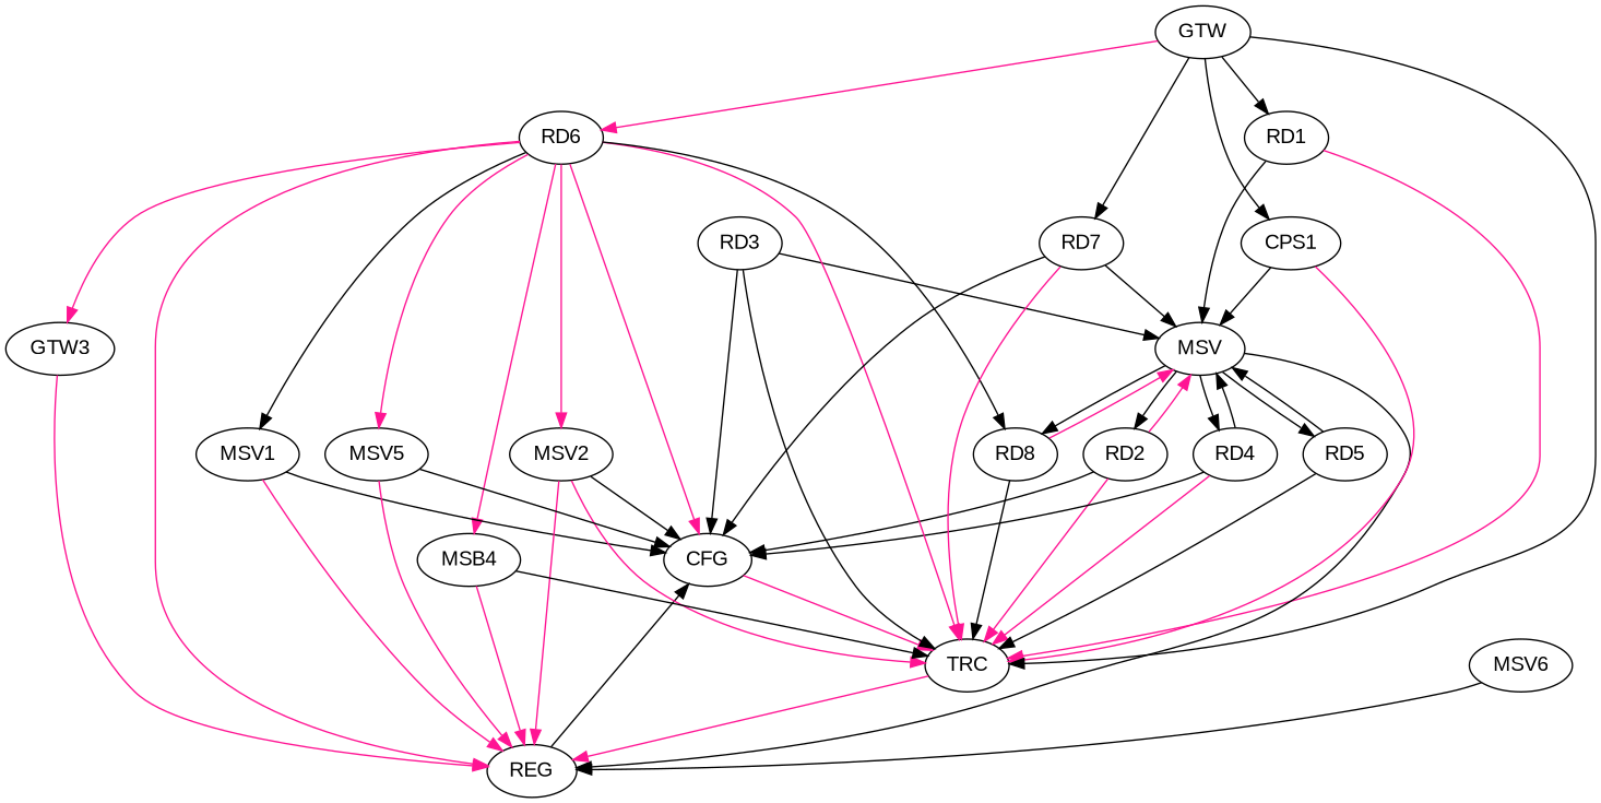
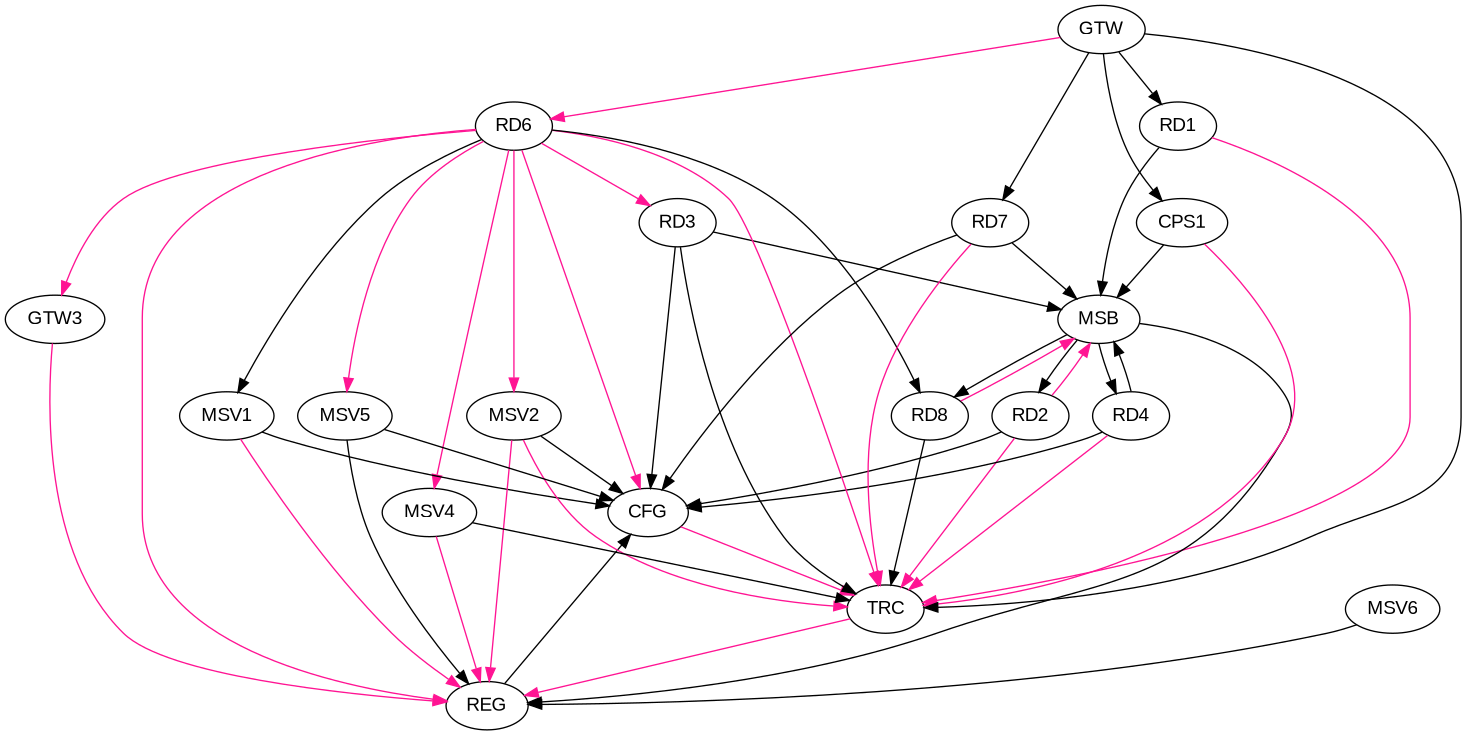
  strict digraph {
    fontname="Liberation Sans"
    node [fontname="Liberation Sans"]
    edge [color=black fontname="Liberation Sans"]
    n1 [label=RD1]
-   n2 [label=MSV]
+   n2 [label=MSB]
    n3 [label=TRC]
    n4 [label=RD2]
    n5 [label=RD4]
-   n6 [label=RD5]
    n7 [label=RD8]
    n8 [label=REG]
    n9 [label=CFG]
    n10 [label=RD3]
    n11 [label=RD6]
    n12 [label=MSV1]
    n13 [label=MSV2]
    n14 [label=GTW3]
-   n15 [label=MSB4]
+   n15 [label=MSV4]
    n16 [label=MSV5]
    n17 [label=MSV6]
    n18 [label=RD7]
    n19 [label=CPS1]
    n20 [label=GTW]
    n1 -> n2
    n1 -> n3 [color=deeppink]
    n2 -> n4
    n2 -> n5
-   n2 -> n6
    n2 -> n7
    n2 -> n8
    n3 -> n8 [color=deeppink]
    n4 -> n2 [color=deeppink]
    n4 -> n3 [color=deeppink]
    n4 -> n9
    n5 -> n2
    n5 -> n3 [color=deeppink]
    n5 -> n9
-   n6 -> n2
-   n6 -> n3
    n7 -> n2 [color=deeppink]
    n7 -> n3
    n8 -> n9
    n9 -> n3 [color=deeppink]
    n10 -> n2
    n10 -> n3
    n10 -> n9
    n11 -> n3 [color=deeppink]
    n11 -> n7
    n11 -> n8 [color=deeppink]
    n11 -> n9 [color=deeppink]
+   n11 -> n10 [color=deeppink]
    n11 -> n12
    n11 -> n13 [color=deeppink]
    n11 -> n14 [color=deeppink]
    n11 -> n15 [color=deeppink]
    n11 -> n16 [color=deeppink]
    n12 -> n8 [color=deeppink]
    n12 -> n9
    n13 -> n3 [color=deeppink]
    n13 -> n8 [color=deeppink]
    n13 -> n9
    n14 -> n8 [color=deeppink]
    n15 -> n3
    n15 -> n8 [color=deeppink]
-   n16 -> n8 [color=deeppink]
+   n16 -> n8
    n16 -> n9
    n17 -> n8
    n18 -> n2
    n18 -> n3 [color=deeppink]
    n18 -> n9
    n19 -> n2
    n19 -> n3 [color=deeppink]
    n20 -> n1
    n20 -> n3
    n20 -> n11 [color=deeppink]
    n20 -> n18
    n20 -> n19
  }
